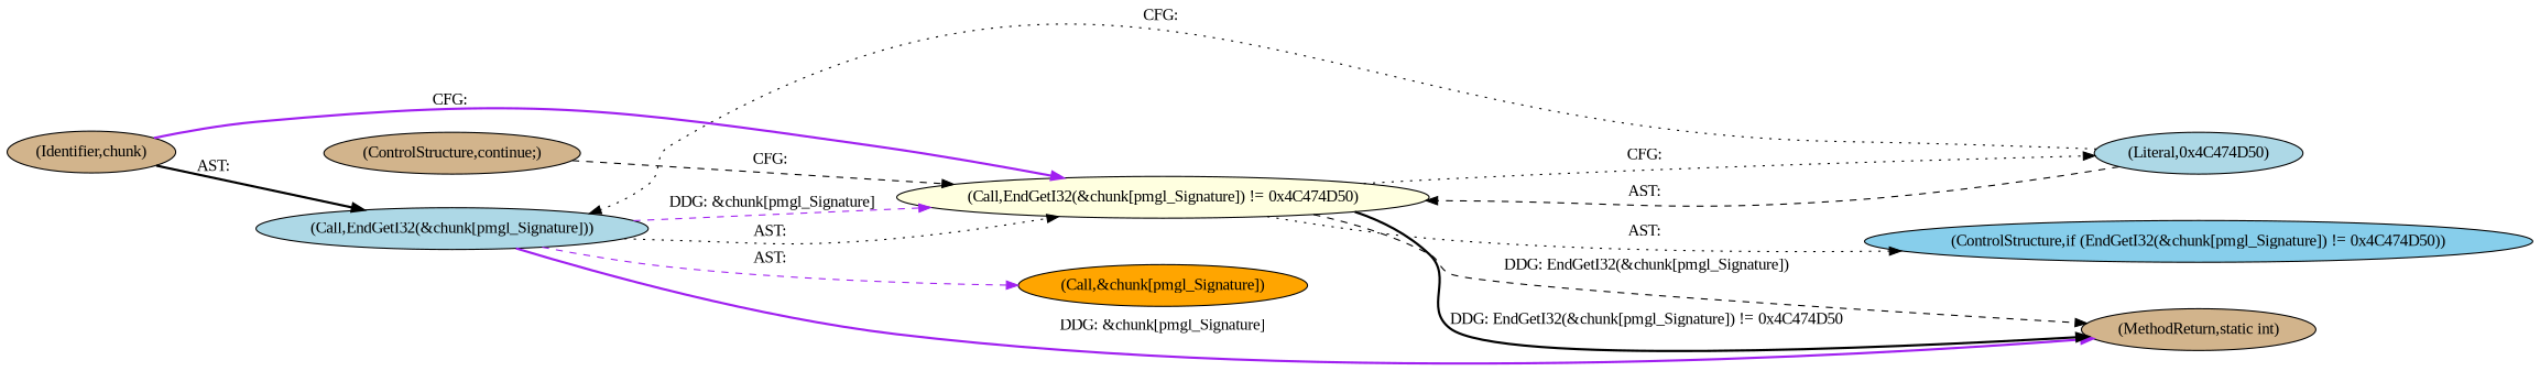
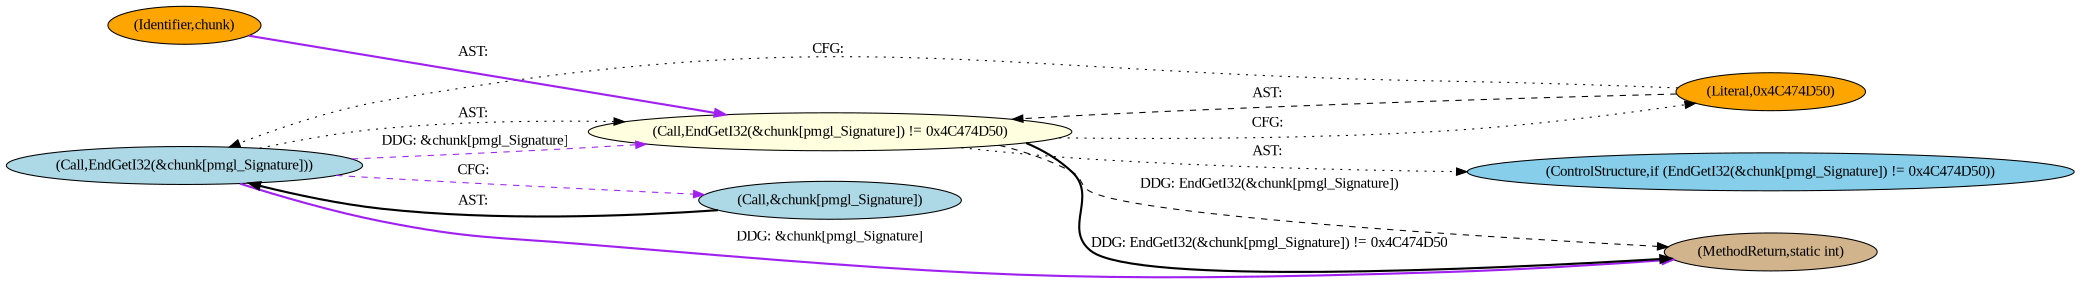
  digraph {
    fontname="Liberation Serif"
    rankdir=LR
    node [fillcolor=lightblue fontname="Liberation Serif" style=filled]
    edge [color=black fontname="Liberation Serif" style=dashed]
    n1 [label="(Call,EndGetI32(&chunk[pmgl_Signature]))"]
    n2 [fillcolor=lightyellow label="(Call,EndGetI32(&chunk[pmgl_Signature]) != 0x4C474D50)"]
    n3 [fillcolor=tan label="(MethodReturn,static int)"]
-   n4 [fillcolor=orange label="(Call,&chunk[pmgl_Signature])"]
-   n5 [label="(Literal,0x4C474D50)"]
+   n4 [label="(Call,&chunk[pmgl_Signature])"]
+   n5 [fillcolor=orange label="(Literal,0x4C474D50)"]
    n6 [fillcolor=skyblue label="(ControlStructure,if (EndGetI32(&chunk[pmgl_Signature]) != 0x4C474D50))"]
-   n7 [fillcolor=tan label="(Identifier,chunk)"]
-   n8 [fillcolor=tan label="(ControlStructure,continue;)"]
+   n7 [fillcolor=orange label="(Identifier,chunk)"]
    n1 -> n2 [label="AST: " style=dotted]
    n1 -> n2 [color=purple label="DDG: &chunk[pmgl_Signature]"]
    n1 -> n3 [color=purple label="DDG: &chunk[pmgl_Signature]" style=bold]
-   n1 -> n4 [color=purple label="AST: "]
+   n1 -> n4 [color=purple label="CFG: "]
    n2 -> n3 [label="DDG: EndGetI32(&chunk[pmgl_Signature]) != 0x4C474D50" style=bold]
    n2 -> n3 [label="DDG: EndGetI32(&chunk[pmgl_Signature])"]
    n2 -> n5 [label="CFG: " style=dotted]
    n2 -> n6 [label="AST: " style=dotted]
-   n7 -> n1 [label="AST: " style=bold]
+   n4 -> n1 [label="AST: " style=bold]
    n5 -> n1 [label="CFG: " style=dotted]
    n5 -> n2 [label="AST: "]
-   n7 -> n2 [color=purple label="CFG: " style=bold]
-   n8 -> n2 [label="CFG: "]
+   n7 -> n2 [color=purple label="AST: " style=bold]
  }
